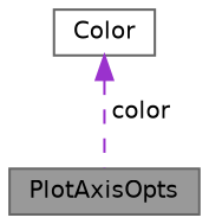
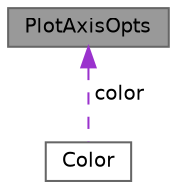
  digraph {
    node [color=gray40 fontname=Helvetica fontsize=10 shape=box style=filled]
    n1 [fillcolor=grey60 fontcolor=black height=0.2 label=PlotAxisOpts width=0.4]
    n2 [fillcolor=white height=0.2 label=Color width=0.4]
-   n2 -> n1 [color=darkorchid3 dir=back fontname=Helvetica fontsize=10 label=" color" labelfontname=Helvetica labelfontsize=10 style=dashed]
+   n1 -> n2 [color=darkorchid3 dir=back fontname=Helvetica fontsize=10 label=" color" labelfontname=Helvetica labelfontsize=10 style=dashed]
  }
